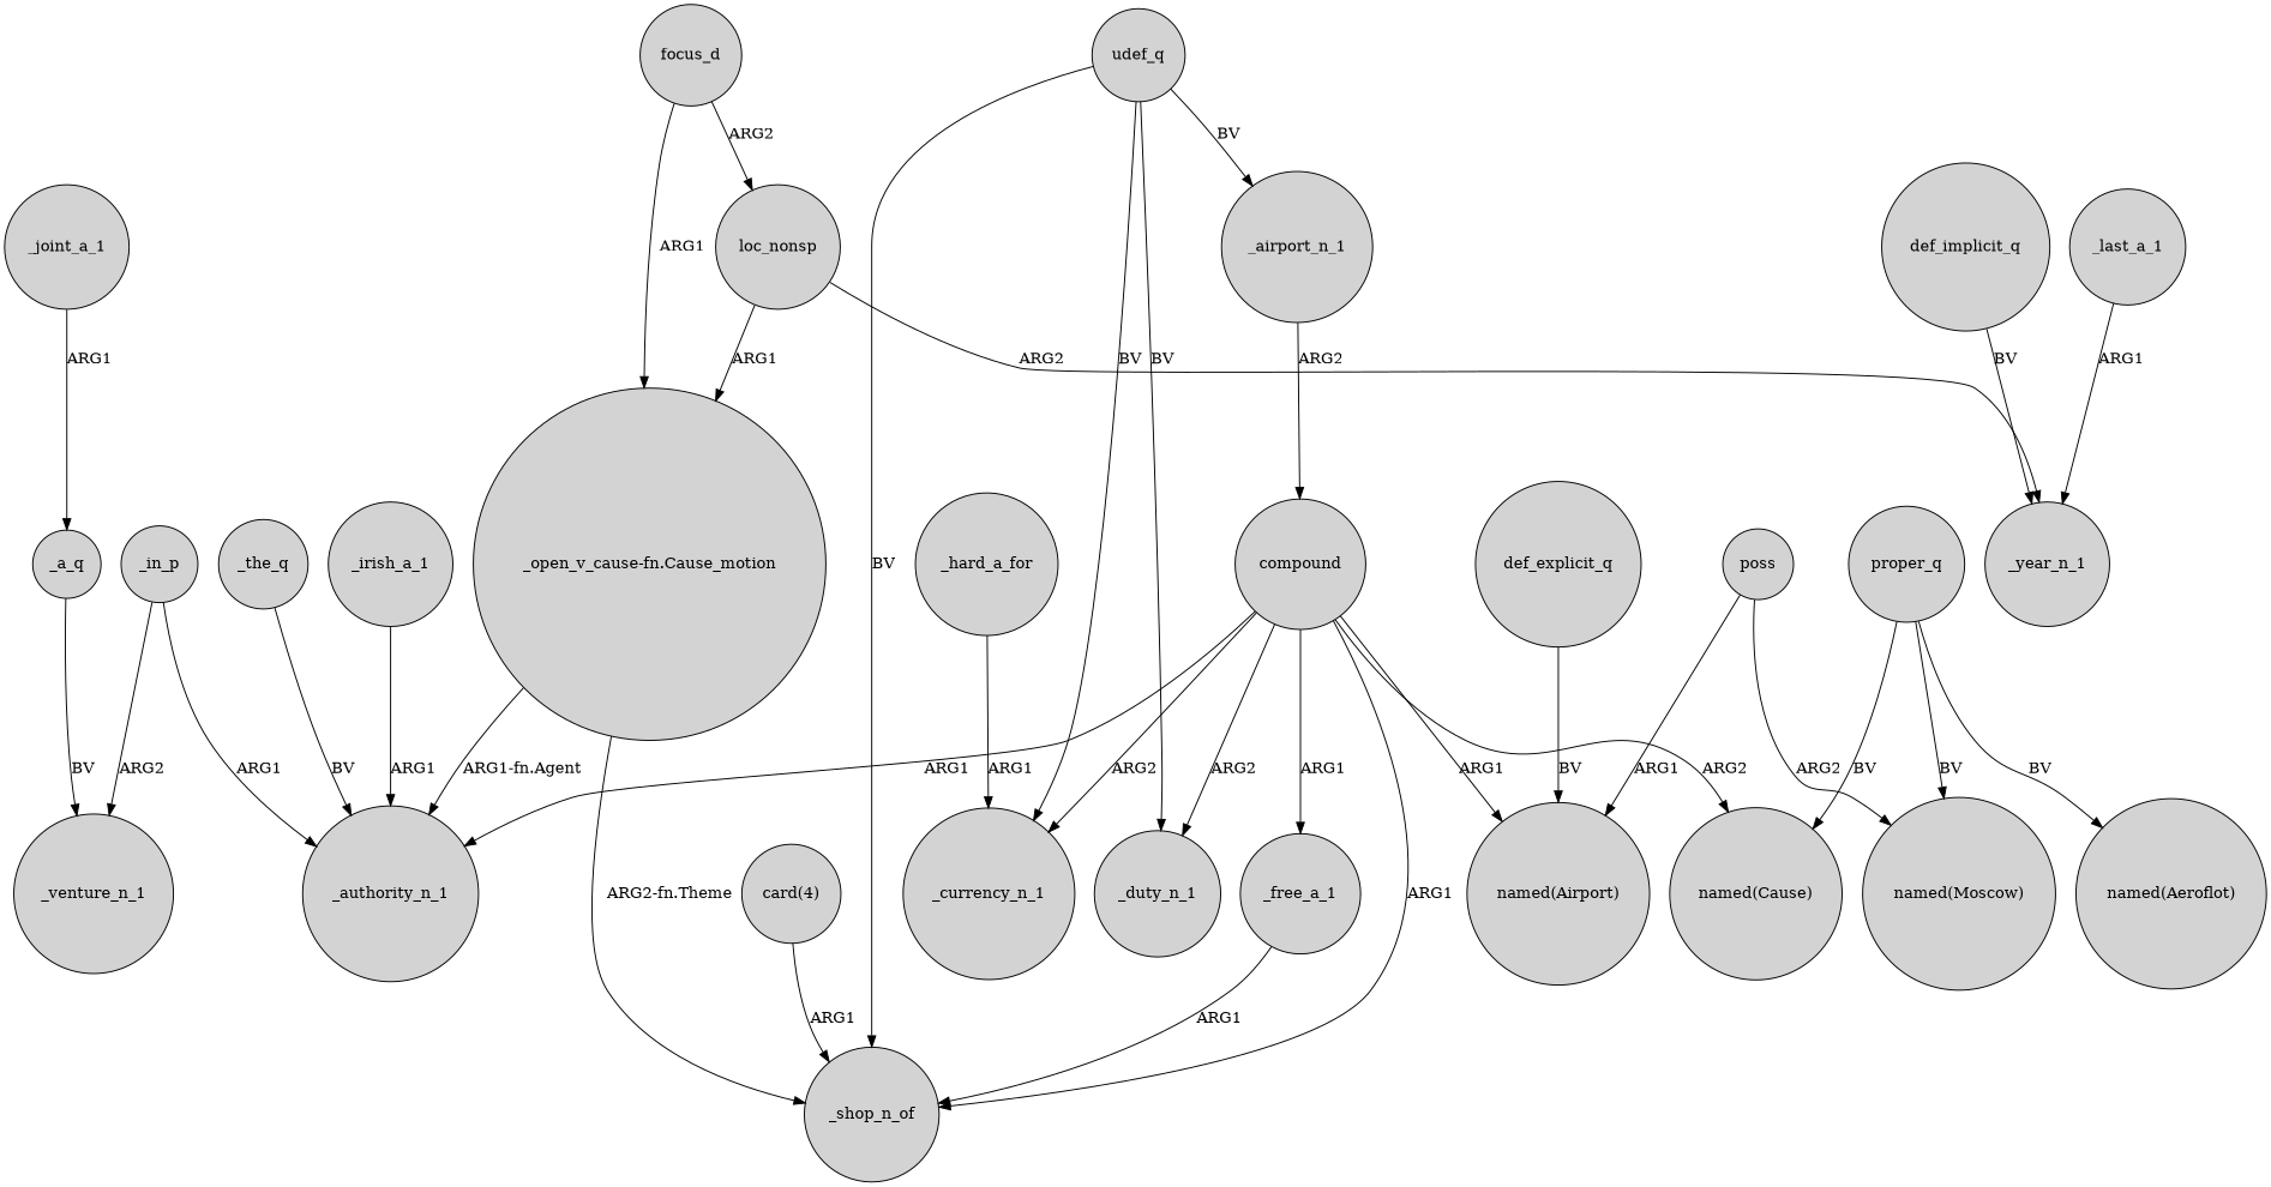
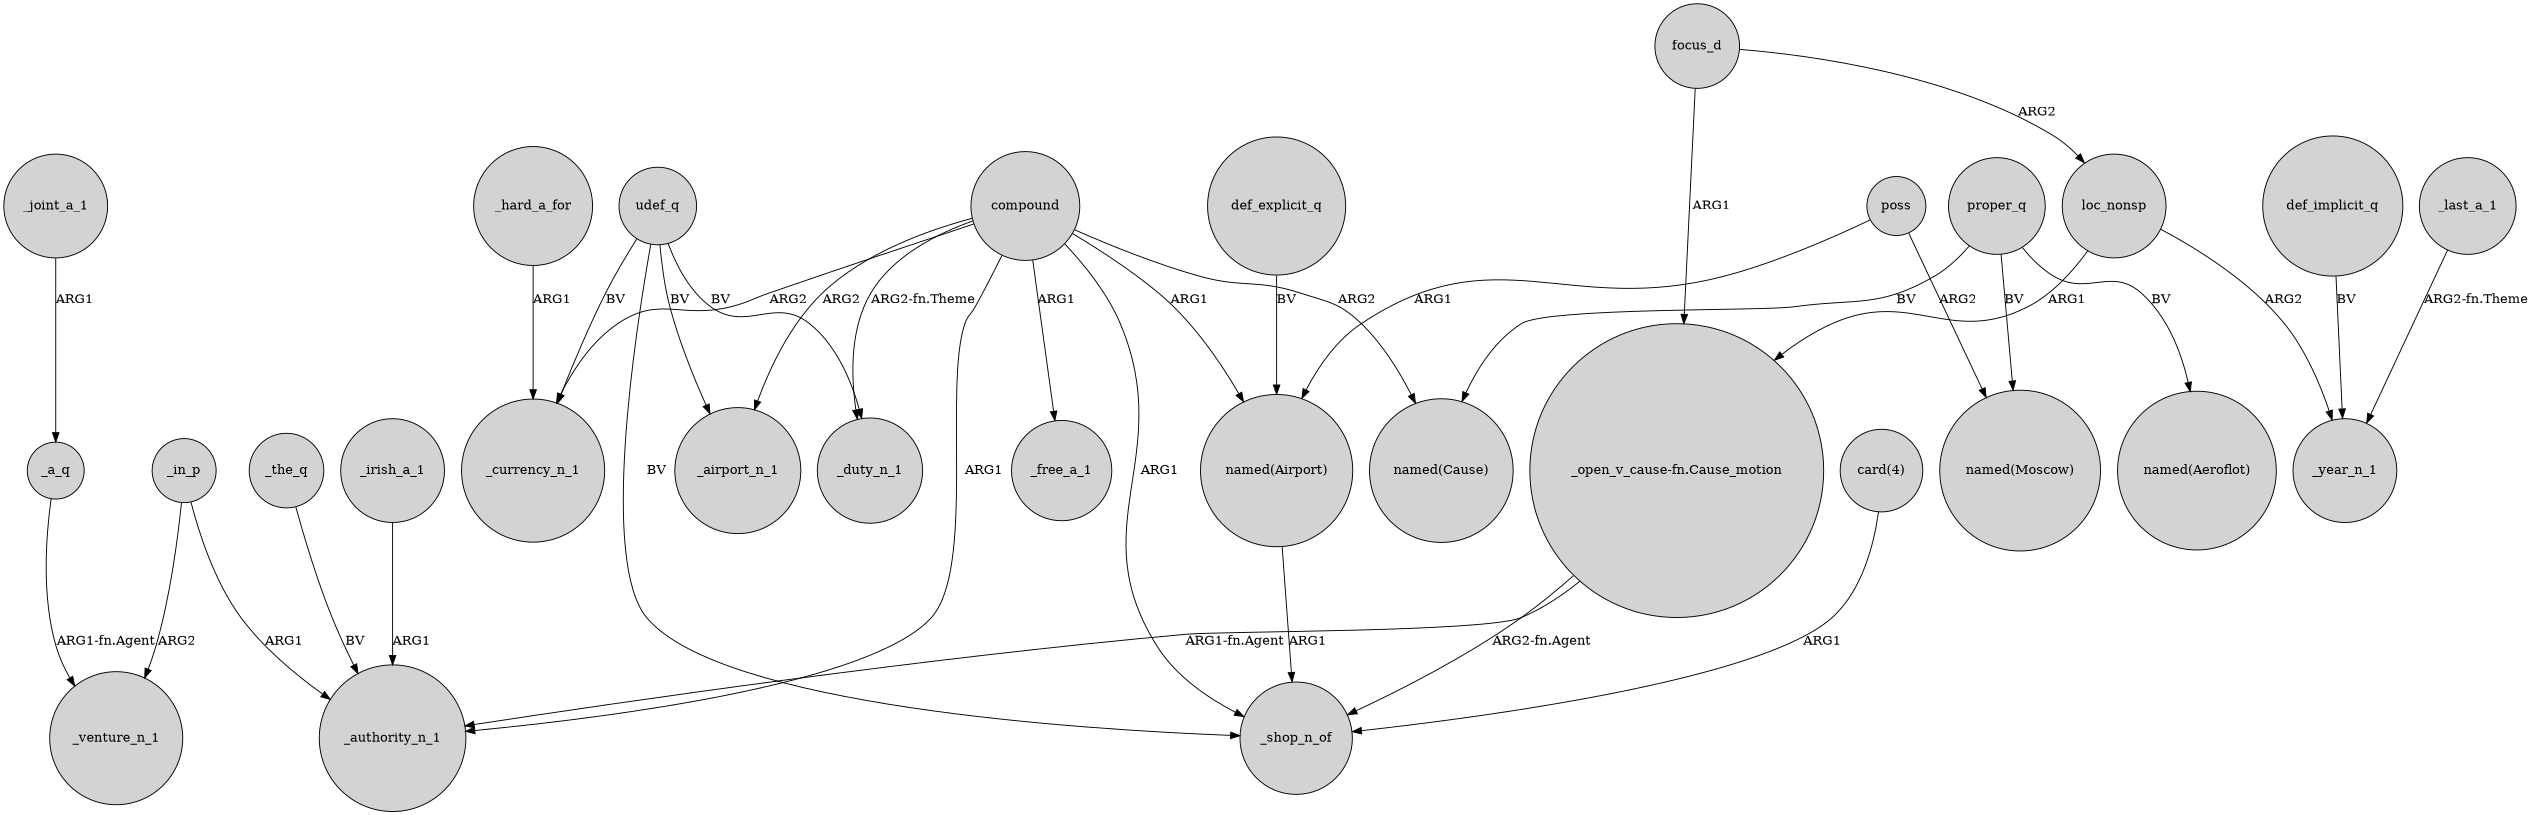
  digraph {
    node [shape=circle style=filled]
    _irish_a_1
    _authority_n_1
    udef_q
    _duty_n_1
    _shop_n_of
    _currency_n_1
    _airport_n_1
    "card(4)"
    _in_p
    _venture_n_1
    _joint_a_1
    _a_q
    poss
    "named(Moscow)"
    "named(Airport)"
    def_implicit_q
    _year_n_1
    loc_nonsp
    "_open_v_cause-fn.Cause_motion"
    compound
    _free_a_1
    n22 [label="named(Cause)"]
    _hard_a_for
    focus_d
    proper_q
    "named(Aeroflot)"
    _last_a_1
    def_explicit_q
    _the_q
    _irish_a_1 -> _authority_n_1 [label=ARG1]
    udef_q -> _duty_n_1 [label=BV]
    udef_q -> _shop_n_of [label=BV]
    udef_q -> _currency_n_1 [label=BV]
    udef_q -> _airport_n_1 [label=BV]
    "card(4)" -> _shop_n_of [label=ARG1]
    _in_p -> _authority_n_1 [label=ARG1]
    _in_p -> _venture_n_1 [label=ARG2]
    _joint_a_1 -> _a_q [label=ARG1]
-   _a_q -> _venture_n_1 [label=BV]
+   _a_q -> _venture_n_1 [label="ARG1-fn.Agent"]
    poss -> "named(Moscow)" [label=ARG2]
    poss -> "named(Airport)" [label=ARG1]
    def_implicit_q -> _year_n_1 [label=BV]
    loc_nonsp -> _year_n_1 [label=ARG2]
    loc_nonsp -> "_open_v_cause-fn.Cause_motion" [label=ARG1]
    "_open_v_cause-fn.Cause_motion" -> _authority_n_1 [label="ARG1-fn.Agent"]
-   "_open_v_cause-fn.Cause_motion" -> _shop_n_of [label="ARG2-fn.Theme"]
+   "_open_v_cause-fn.Cause_motion" -> _shop_n_of [label="ARG2-fn.Agent"]
    compound -> _authority_n_1 [label=ARG1]
-   compound -> _duty_n_1 [label=ARG2]
+   compound -> _duty_n_1 [label="ARG2-fn.Theme"]
    compound -> _shop_n_of [label=ARG1]
    compound -> _currency_n_1 [label=ARG2]
-   _airport_n_1 -> compound [label=ARG2]
+   compound -> _airport_n_1 [label=ARG2]
    compound -> "named(Airport)" [label=ARG1]
    compound -> _free_a_1 [label=ARG1]
    compound -> n22 [label=ARG2]
-   _free_a_1 -> _shop_n_of [label=ARG1]
+   "named(Airport)" -> _shop_n_of [label=ARG1]
    _hard_a_for -> _currency_n_1 [label=ARG1]
    focus_d -> loc_nonsp [label=ARG2]
    focus_d -> "_open_v_cause-fn.Cause_motion" [label=ARG1]
    proper_q -> "named(Moscow)" [label=BV]
    proper_q -> n22 [label=BV]
    proper_q -> "named(Aeroflot)" [label=BV]
-   _last_a_1 -> _year_n_1 [label=ARG1]
+   _last_a_1 -> _year_n_1 [label="ARG2-fn.Theme"]
    def_explicit_q -> "named(Airport)" [label=BV]
    _the_q -> _authority_n_1 [label=BV]
  }
